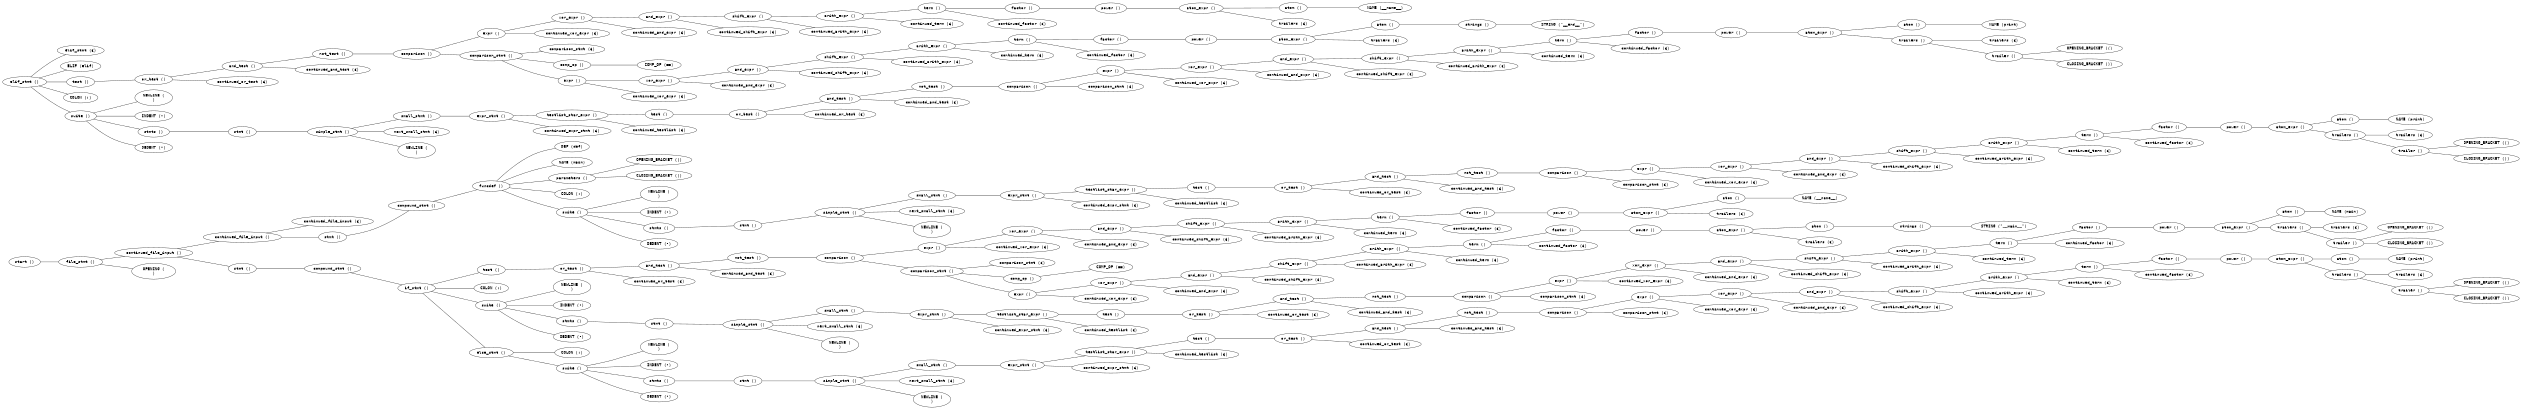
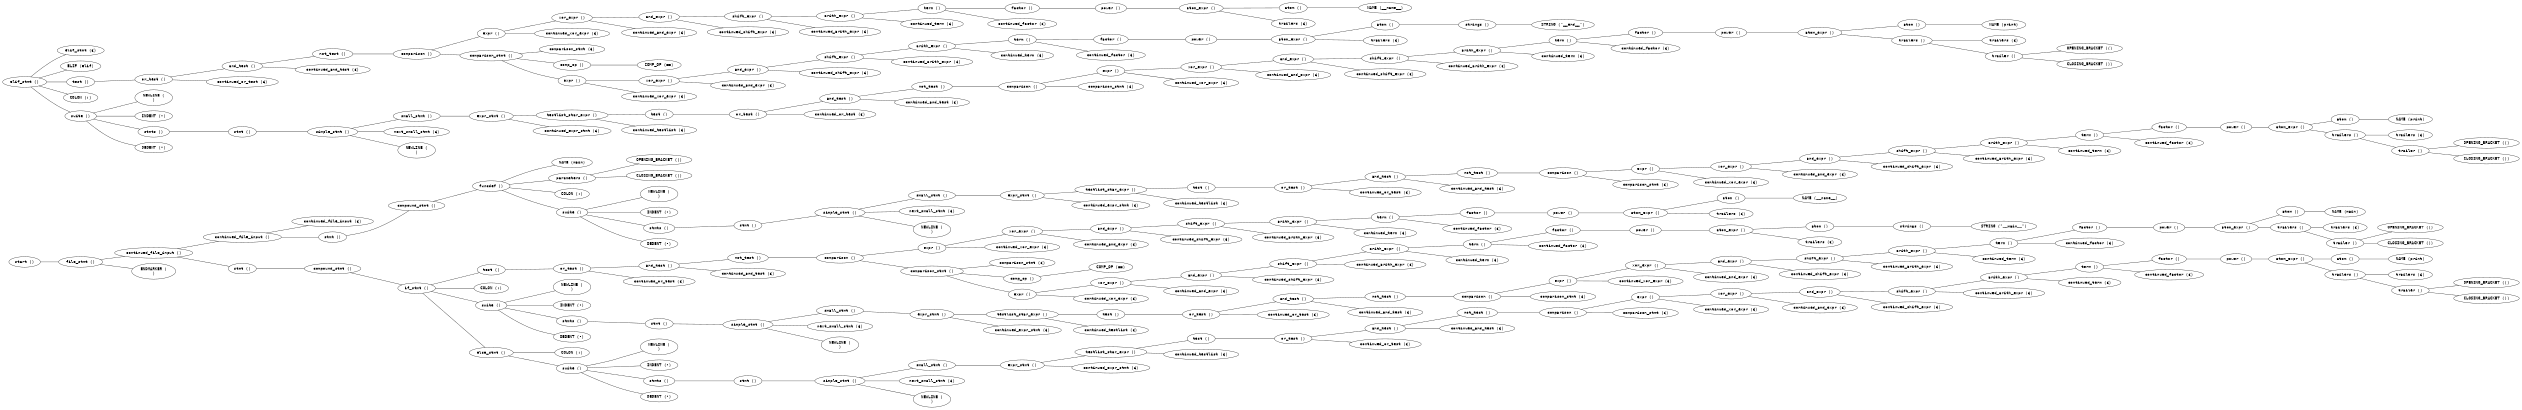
  graph {
    fontname="DejaVu Sans Mono"
    rankdir=LR
    node [fontname="DejaVu Sans Mono"]
    edge [fontname="DejaVu Sans Mono"]
    n1 [label="start ()"]
    n2 [label="file_stmt ()"]
    n3 [label="continued_file_input ()"]
-   n4 [label="OPENING (\n)"]
+   n4 [label="ENDMARKER (\n)"]
    n5 [label="continued_file_input ()"]
    n6 [label="stmt ()"]
    n7 [label="continued_file_input (ε)"]
    n8 [label="stmt ()"]
    n9 [label="compound_stmt ()"]
    n10 [label="compound_stmt ()"]
    n11 [label="funcdef ()"]
-   n12 [label="DEF (def)"]
    n13 [label="NAME (main)"]
    n14 [label="parameters ()"]
    n15 [label="COLON (:)"]
    n16 [label="suite ()"]
    n17 [label="OPENING_BRACKET (()"]
    n18 [label="CLOSING_BRACKET ())"]
    n19 [label="NEWLINE (\n)"]
    n20 [label="INDENT (-)"]
    n21 [label="stmts ()"]
    n22 [label="DEDENT (-)"]
    n23 [label="stmt ()"]
    n24 [label="simple_stmt ()"]
    n25 [label="small_stmt ()"]
    n26 [label="next_small_stmt (ε)"]
    n27 [label="NEWLINE (\n)"]
    n28 [label="expr_stmt ()"]
    n29 [label="testlist_star_expr ()"]
    n30 [label="continued_expr_stmt (ε)"]
    n31 [label="test ()"]
    n32 [label="continued_testlist (ε)"]
    n33 [label="or_test ()"]
    n34 [label="and_test ()"]
    n35 [label="continued_or_test (ε)"]
    n36 [label="not_test ()"]
    n37 [label="continued_and_test (ε)"]
    n38 [label="comparison ()"]
    n39 [label="expr ()"]
    n40 [label="comparison_stmt (ε)"]
    n41 [label="xor_expr ()"]
    n42 [label="continued_xor_expr (ε)"]
    n43 [label="and_expr ()"]
    n44 [label="continued_and_expr (ε)"]
    n45 [label="shift_expr ()"]
    n46 [label="continued_shift_expr (ε)"]
    n47 [label="arith_expr ()"]
    n48 [label="continued_arith_expr (ε)"]
    n49 [label="term ()"]
    n50 [label="continued_term (ε)"]
    n51 [label="factor ()"]
    n52 [label="continued_factor (ε)"]
    n53 [label="power ()"]
    n54 [label="atom_expr ()"]
    n55 [label="atom ()"]
    n56 [label="trailers ()"]
    n57 [label="NAME (print)"]
    n58 [label="trailers (ε)"]
    n59 [label="trailer ()"]
    n60 [label="OPENING_BRACKET (()"]
    n61 [label="CLOSING_BRACKET ())"]
    n62 [label="if_stmt ()"]
    n63 [label="test ()"]
    n64 [label="COLON (:)"]
    n65 [label="suite ()"]
    n66 [label="else_stmt ()"]
    n67 [label="or_test ()"]
    n68 [label="NEWLINE (\n)"]
    n69 [label="INDENT (-)"]
    n70 [label="stmts ()"]
    n71 [label="DEDENT (-)"]
    n72 [label="elif_stmt ()"]
    n73 [label="elif_stmt (ε)"]
    n74 [label="ELIF (elif)"]
    n75 [label="test ()"]
    n76 [label="COLON (:)"]
    n77 [label="suite ()"]
    n78 [label="COLON (:)"]
    n79 [label="suite ()"]
    n80 [label="and_test ()"]
    n81 [label="continued_or_test (ε)"]
    n82 [label="not_test ()"]
    n83 [label="continued_and_test (ε)"]
    n84 [label="comparison ()"]
    n85 [label="expr ()"]
    n86 [label="comparison_stmt ()"]
    n87 [label="xor_expr ()"]
    n88 [label="continued_xor_expr (ε)"]
    n89 [label="comparison_stmt (ε)"]
    n90 [label="comp_op ()"]
    n91 [label="expr ()"]
    n92 [label="and_expr ()"]
    n93 [label="continued_and_expr (ε)"]
    n94 [label="shift_expr ()"]
    n95 [label="continued_shift_expr (ε)"]
    n96 [label="arith_expr ()"]
    n97 [label="continued_arith_expr (ε)"]
    n98 [label="term ()"]
    n99 [label="continued_term (ε)"]
    n100 [label="factor ()"]
    n101 [label="continued_factor (ε)"]
    n102 [label="power ()"]
    n103 [label="atom_expr ()"]
    n104 [label="atom ()"]
    n105 [label="trailers (ε)"]
    n106 [label="NAME (__name__)"]
    n107 [label="COMP_OP (==)"]
    n108 [label="xor_expr ()"]
    n109 [label="continued_xor_expr (ε)"]
    n110 [label="and_expr ()"]
    n111 [label="continued_and_expr (ε)"]
    n112 [label="shift_expr ()"]
    n113 [label="continued_shift_expr (ε)"]
    n114 [label="arith_expr ()"]
    n115 [label="continued_arith_expr (ε)"]
    n116 [label="term ()"]
    n117 [label="continued_term (ε)"]
    n118 [label="factor ()"]
    n119 [label="continued_factor (ε)"]
    n120 [label="power ()"]
    n121 [label="atom_expr ()"]
    n122 [label="atom ()"]
    n123 [label="trailers (ε)"]
    n124 [label="strings ()"]
    n125 [label="STRING (&quot;__main__&quot;)"]
    n126 [label="stmt ()"]
    n127 [label="simple_stmt ()"]
    n128 [label="small_stmt ()"]
    n129 [label="next_small_stmt (ε)"]
    n130 [label="NEWLINE (\n)"]
    n131 [label="expr_stmt ()"]
    n132 [label="testlist_star_expr ()"]
    n133 [label="continued_expr_stmt (ε)"]
    n134 [label="test ()"]
    n135 [label="continued_testlist (ε)"]
    n136 [label="or_test ()"]
    n137 [label="and_test ()"]
    n138 [label="continued_or_test (ε)"]
    n139 [label="not_test ()"]
    n140 [label="continued_and_test (ε)"]
    n141 [label="comparison ()"]
    n142 [label="expr ()"]
    n143 [label="comparison_stmt (ε)"]
    n144 [label="xor_expr ()"]
    n145 [label="continued_xor_expr (ε)"]
    n146 [label="and_expr ()"]
    n147 [label="continued_and_expr (ε)"]
    n148 [label="shift_expr ()"]
    n149 [label="continued_shift_expr (ε)"]
    n150 [label="arith_expr ()"]
    n151 [label="continued_arith_expr (ε)"]
    n152 [label="term ()"]
    n153 [label="continued_term (ε)"]
    n154 [label="factor ()"]
    n155 [label="continued_factor (ε)"]
    n156 [label="power ()"]
    n157 [label="atom_expr ()"]
    n158 [label="atom ()"]
    n159 [label="trailers ()"]
    n160 [label="NAME (main)"]
    n161 [label="trailers (ε)"]
    n162 [label="trailer ()"]
    n163 [label="OPENING_BRACKET (()"]
    n164 [label="CLOSING_BRACKET ())"]
    n165 [label="or_test ()"]
    n166 [label="NEWLINE (\n)"]
    n167 [label="INDENT (-)"]
    n168 [label="stmts ()"]
    n169 [label="DEDENT (-)"]
    n170 [label="and_test ()"]
    n171 [label="continued_or_test (ε)"]
    n172 [label="not_test ()"]
    n173 [label="continued_and_test (ε)"]
    n174 [label="comparison ()"]
    n175 [label="expr ()"]
    n176 [label="comparison_stmt ()"]
    n177 [label="xor_expr ()"]
    n178 [label="continued_xor_expr (ε)"]
    n179 [label="comparison_stmt (ε)"]
    n180 [label="comp_op ()"]
    n181 [label="expr ()"]
    n182 [label="and_expr ()"]
    n183 [label="continued_and_expr (ε)"]
    n184 [label="shift_expr ()"]
    n185 [label="continued_shift_expr (ε)"]
    n186 [label="arith_expr ()"]
    n187 [label="continued_arith_expr (ε)"]
    n188 [label="term ()"]
    n189 [label="continued_term (ε)"]
    n190 [label="factor ()"]
    n191 [label="continued_factor (ε)"]
    n192 [label="power ()"]
    n193 [label="atom_expr ()"]
    n194 [label="atom ()"]
    n195 [label="trailers (ε)"]
    n196 [label="NAME (__name__)"]
    n197 [label="COMP_OP (==)"]
    n198 [label="xor_expr ()"]
    n199 [label="continued_xor_expr (ε)"]
    n200 [label="and_expr ()"]
    n201 [label="continued_and_expr (ε)"]
    n202 [label="shift_expr ()"]
    n203 [label="continued_shift_expr (ε)"]
    n204 [label="arith_expr ()"]
    n205 [label="continued_arith_expr (ε)"]
    n206 [label="term ()"]
    n207 [label="continued_term (ε)"]
    n208 [label="factor ()"]
    n209 [label="continued_factor (ε)"]
    n210 [label="power ()"]
    n211 [label="atom_expr ()"]
    n212 [label="atom ()"]
    n213 [label="trailers (ε)"]
    n214 [label="strings ()"]
    n215 [label="STRING (&quot;__end__&quot;)"]
    n216 [label="stmt ()"]
    n217 [label="simple_stmt ()"]
    n218 [label="small_stmt ()"]
    n219 [label="next_small_stmt (ε)"]
    n220 [label="NEWLINE (\n)"]
    n221 [label="expr_stmt ()"]
    n222 [label="testlist_star_expr ()"]
    n223 [label="continued_expr_stmt (ε)"]
    n224 [label="test ()"]
    n225 [label="continued_testlist (ε)"]
    n226 [label="or_test ()"]
    n227 [label="and_test ()"]
    n228 [label="continued_or_test (ε)"]
    n229 [label="not_test ()"]
    n230 [label="continued_and_test (ε)"]
    n231 [label="comparison ()"]
    n232 [label="expr ()"]
    n233 [label="comparison_stmt (ε)"]
    n234 [label="xor_expr ()"]
    n235 [label="continued_xor_expr (ε)"]
    n236 [label="and_expr ()"]
    n237 [label="continued_and_expr (ε)"]
    n238 [label="shift_expr ()"]
    n239 [label="continued_shift_expr (ε)"]
    n240 [label="arith_expr ()"]
    n241 [label="continued_arith_expr (ε)"]
    n242 [label="term ()"]
    n243 [label="continued_term (ε)"]
    n244 [label="factor ()"]
    n245 [label="continued_factor (ε)"]
    n246 [label="power ()"]
    n247 [label="atom_expr ()"]
    n248 [label="atom ()"]
    n249 [label="trailers ()"]
    n250 [label="NAME (print)"]
    n251 [label="trailers (ε)"]
    n252 [label="trailer ()"]
    n253 [label="OPENING_BRACKET (()"]
    n254 [label="CLOSING_BRACKET ())"]
    n255 [label="NEWLINE (\n)"]
    n256 [label="INDENT (-)"]
    n257 [label="stmts ()"]
    n258 [label="DEDENT (-)"]
    n259 [label="stmt ()"]
    n260 [label="simple_stmt ()"]
    n261 [label="small_stmt ()"]
    n262 [label="next_small_stmt (ε)"]
    n263 [label="NEWLINE (\n)"]
    n264 [label="expr_stmt ()"]
    n265 [label="testlist_star_expr ()"]
    n266 [label="continued_expr_stmt (ε)"]
    n267 [label="test ()"]
    n268 [label="continued_testlist (ε)"]
    n269 [label="or_test ()"]
    n270 [label="and_test ()"]
    n271 [label="continued_or_test (ε)"]
    n272 [label="not_test ()"]
    n273 [label="continued_and_test (ε)"]
    n274 [label="comparison ()"]
    n275 [label="expr ()"]
    n276 [label="comparison_stmt (ε)"]
    n277 [label="xor_expr ()"]
    n278 [label="continued_xor_expr (ε)"]
    n279 [label="and_expr ()"]
    n280 [label="continued_and_expr (ε)"]
    n281 [label="shift_expr ()"]
    n282 [label="continued_shift_expr (ε)"]
    n283 [label="arith_expr ()"]
    n284 [label="continued_arith_expr (ε)"]
    n285 [label="term ()"]
    n286 [label="continued_term (ε)"]
    n287 [label="factor ()"]
    n288 [label="continued_factor (ε)"]
    n289 [label="power ()"]
    n290 [label="atom_expr ()"]
    n291 [label="atom ()"]
    n292 [label="trailers ()"]
    n293 [label="NAME (print)"]
    n294 [label="trailers (ε)"]
    n295 [label="trailer ()"]
    n296 [label="OPENING_BRACKET (()"]
    n297 [label="CLOSING_BRACKET ())"]
    n1 -- n2
    n2 -- n3
    n2 -- n4
    n3 -- n5
    n3 -- n6
    n5 -- n7
    n5 -- n8
    n6 -- n9
    n8 -- n10
    n9 -- n62
    n10 -- n11
-   n11 -- n12
    n11 -- n13
    n11 -- n14
    n11 -- n15
    n11 -- n16
    n14 -- n17
    n14 -- n18
    n16 -- n19
    n16 -- n20
    n16 -- n21
    n16 -- n22
    n21 -- n23
    n23 -- n24
    n24 -- n25
    n24 -- n26
    n24 -- n27
    n25 -- n28
    n28 -- n29
    n28 -- n30
    n29 -- n31
    n29 -- n32
    n31 -- n33
    n33 -- n34
    n33 -- n35
    n34 -- n36
    n34 -- n37
    n36 -- n38
    n38 -- n39
    n38 -- n40
    n39 -- n41
    n39 -- n42
    n41 -- n43
    n41 -- n44
    n43 -- n45
    n43 -- n46
    n45 -- n47
    n45 -- n48
    n47 -- n49
    n47 -- n50
    n49 -- n51
    n49 -- n52
    n51 -- n53
    n53 -- n54
    n54 -- n55
    n54 -- n56
    n55 -- n57
    n56 -- n58
    n56 -- n59
    n59 -- n60
    n59 -- n61
    n62 -- n63
    n62 -- n64
    n62 -- n65
    n62 -- n66
    n63 -- n67
    n65 -- n68
    n65 -- n69
    n65 -- n70
    n65 -- n71
    n66 -- n78
    n66 -- n79
    n67 -- n80
    n67 -- n81
    n70 -- n126
    n72 -- n73
    n72 -- n74
    n72 -- n75
    n72 -- n76
    n72 -- n77
    n75 -- n165
    n77 -- n166
    n77 -- n167
    n77 -- n168
    n77 -- n169
    n79 -- n255
    n79 -- n256
    n79 -- n257
    n79 -- n258
    n80 -- n82
    n80 -- n83
    n82 -- n84
    n84 -- n85
    n84 -- n86
    n85 -- n87
    n85 -- n88
    n86 -- n89
    n86 -- n90
    n86 -- n91
    n87 -- n92
    n87 -- n93
    n90 -- n107
    n91 -- n108
    n91 -- n109
    n92 -- n94
    n92 -- n95
    n94 -- n96
    n94 -- n97
    n96 -- n98
    n96 -- n99
    n98 -- n100
    n98 -- n101
    n100 -- n102
    n102 -- n103
    n103 -- n104
    n103 -- n105
    n104 -- n106
    n108 -- n110
    n108 -- n111
    n110 -- n112
    n110 -- n113
    n112 -- n114
    n112 -- n115
    n114 -- n116
    n114 -- n117
    n116 -- n118
    n116 -- n119
    n118 -- n120
    n120 -- n121
    n121 -- n122
    n121 -- n123
    n122 -- n124
    n124 -- n125
    n126 -- n127
    n127 -- n128
    n127 -- n129
    n127 -- n130
    n128 -- n131
    n131 -- n132
    n131 -- n133
    n132 -- n134
    n132 -- n135
    n134 -- n136
    n136 -- n137
    n136 -- n138
    n137 -- n139
    n137 -- n140
    n139 -- n141
    n141 -- n142
    n141 -- n143
    n142 -- n144
    n142 -- n145
    n144 -- n146
    n144 -- n147
    n146 -- n148
    n146 -- n149
    n148 -- n150
    n148 -- n151
    n150 -- n152
    n150 -- n153
    n152 -- n154
    n152 -- n155
    n154 -- n156
    n156 -- n157
    n157 -- n158
    n157 -- n159
    n158 -- n160
    n159 -- n161
    n159 -- n162
    n162 -- n163
    n162 -- n164
    n165 -- n170
    n165 -- n171
    n168 -- n216
    n170 -- n172
    n170 -- n173
    n172 -- n174
    n174 -- n175
    n174 -- n176
    n175 -- n177
    n175 -- n178
    n176 -- n179
    n176 -- n180
    n176 -- n181
    n177 -- n182
    n177 -- n183
    n180 -- n197
    n181 -- n198
    n181 -- n199
    n182 -- n184
    n182 -- n185
    n184 -- n186
    n184 -- n187
    n186 -- n188
    n186 -- n189
    n188 -- n190
    n188 -- n191
    n190 -- n192
    n192 -- n193
    n193 -- n194
    n193 -- n195
    n194 -- n196
    n198 -- n200
    n198 -- n201
    n200 -- n202
    n200 -- n203
    n202 -- n204
    n202 -- n205
    n204 -- n206
    n204 -- n207
    n206 -- n208
    n206 -- n209
    n208 -- n210
    n210 -- n211
    n211 -- n212
    n211 -- n213
    n212 -- n214
    n214 -- n215
    n216 -- n217
    n217 -- n218
    n217 -- n219
    n217 -- n220
    n218 -- n221
    n221 -- n222
    n221 -- n223
    n222 -- n224
    n222 -- n225
    n224 -- n226
    n226 -- n227
    n226 -- n228
    n227 -- n229
    n227 -- n230
    n229 -- n231
    n231 -- n232
    n231 -- n233
    n232 -- n234
    n232 -- n235
    n234 -- n236
    n234 -- n237
    n236 -- n238
    n236 -- n239
    n238 -- n240
    n238 -- n241
    n240 -- n242
    n240 -- n243
    n242 -- n244
    n242 -- n245
    n244 -- n246
    n246 -- n247
    n247 -- n248
    n247 -- n249
    n248 -- n250
    n249 -- n251
    n249 -- n252
    n252 -- n253
    n252 -- n254
    n257 -- n259
    n259 -- n260
    n260 -- n261
    n260 -- n262
    n260 -- n263
    n261 -- n264
    n264 -- n265
    n264 -- n266
    n265 -- n267
    n265 -- n268
    n267 -- n269
    n269 -- n270
    n269 -- n271
    n270 -- n272
    n270 -- n273
    n272 -- n274
    n274 -- n275
    n274 -- n276
    n275 -- n277
    n275 -- n278
    n277 -- n279
    n277 -- n280
    n279 -- n281
    n279 -- n282
    n281 -- n283
    n281 -- n284
    n283 -- n285
    n283 -- n286
    n285 -- n287
    n285 -- n288
    n287 -- n289
    n289 -- n290
    n290 -- n291
    n290 -- n292
    n291 -- n293
    n292 -- n294
    n292 -- n295
    n295 -- n296
    n295 -- n297
  }
